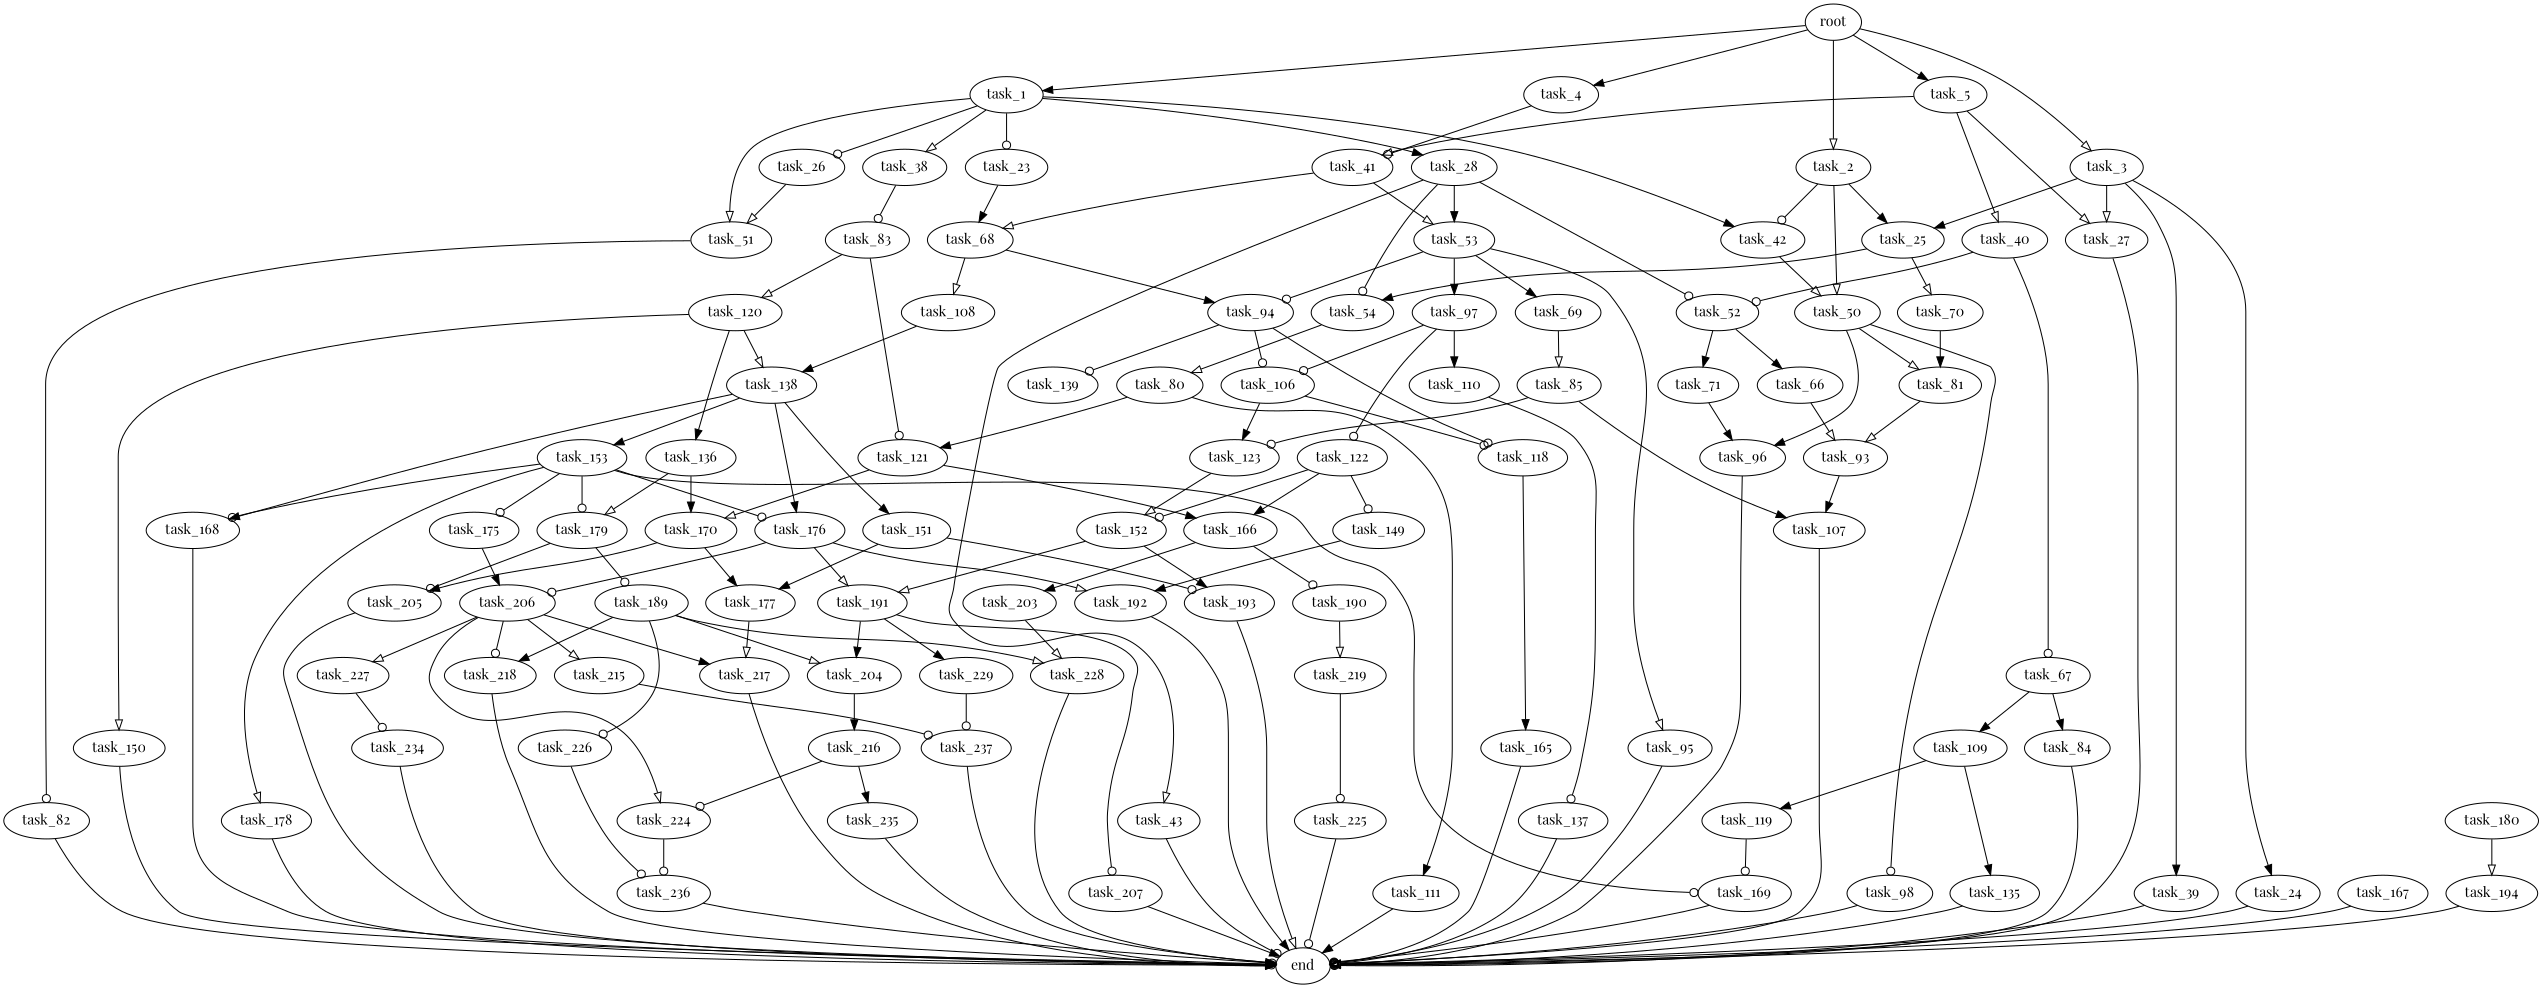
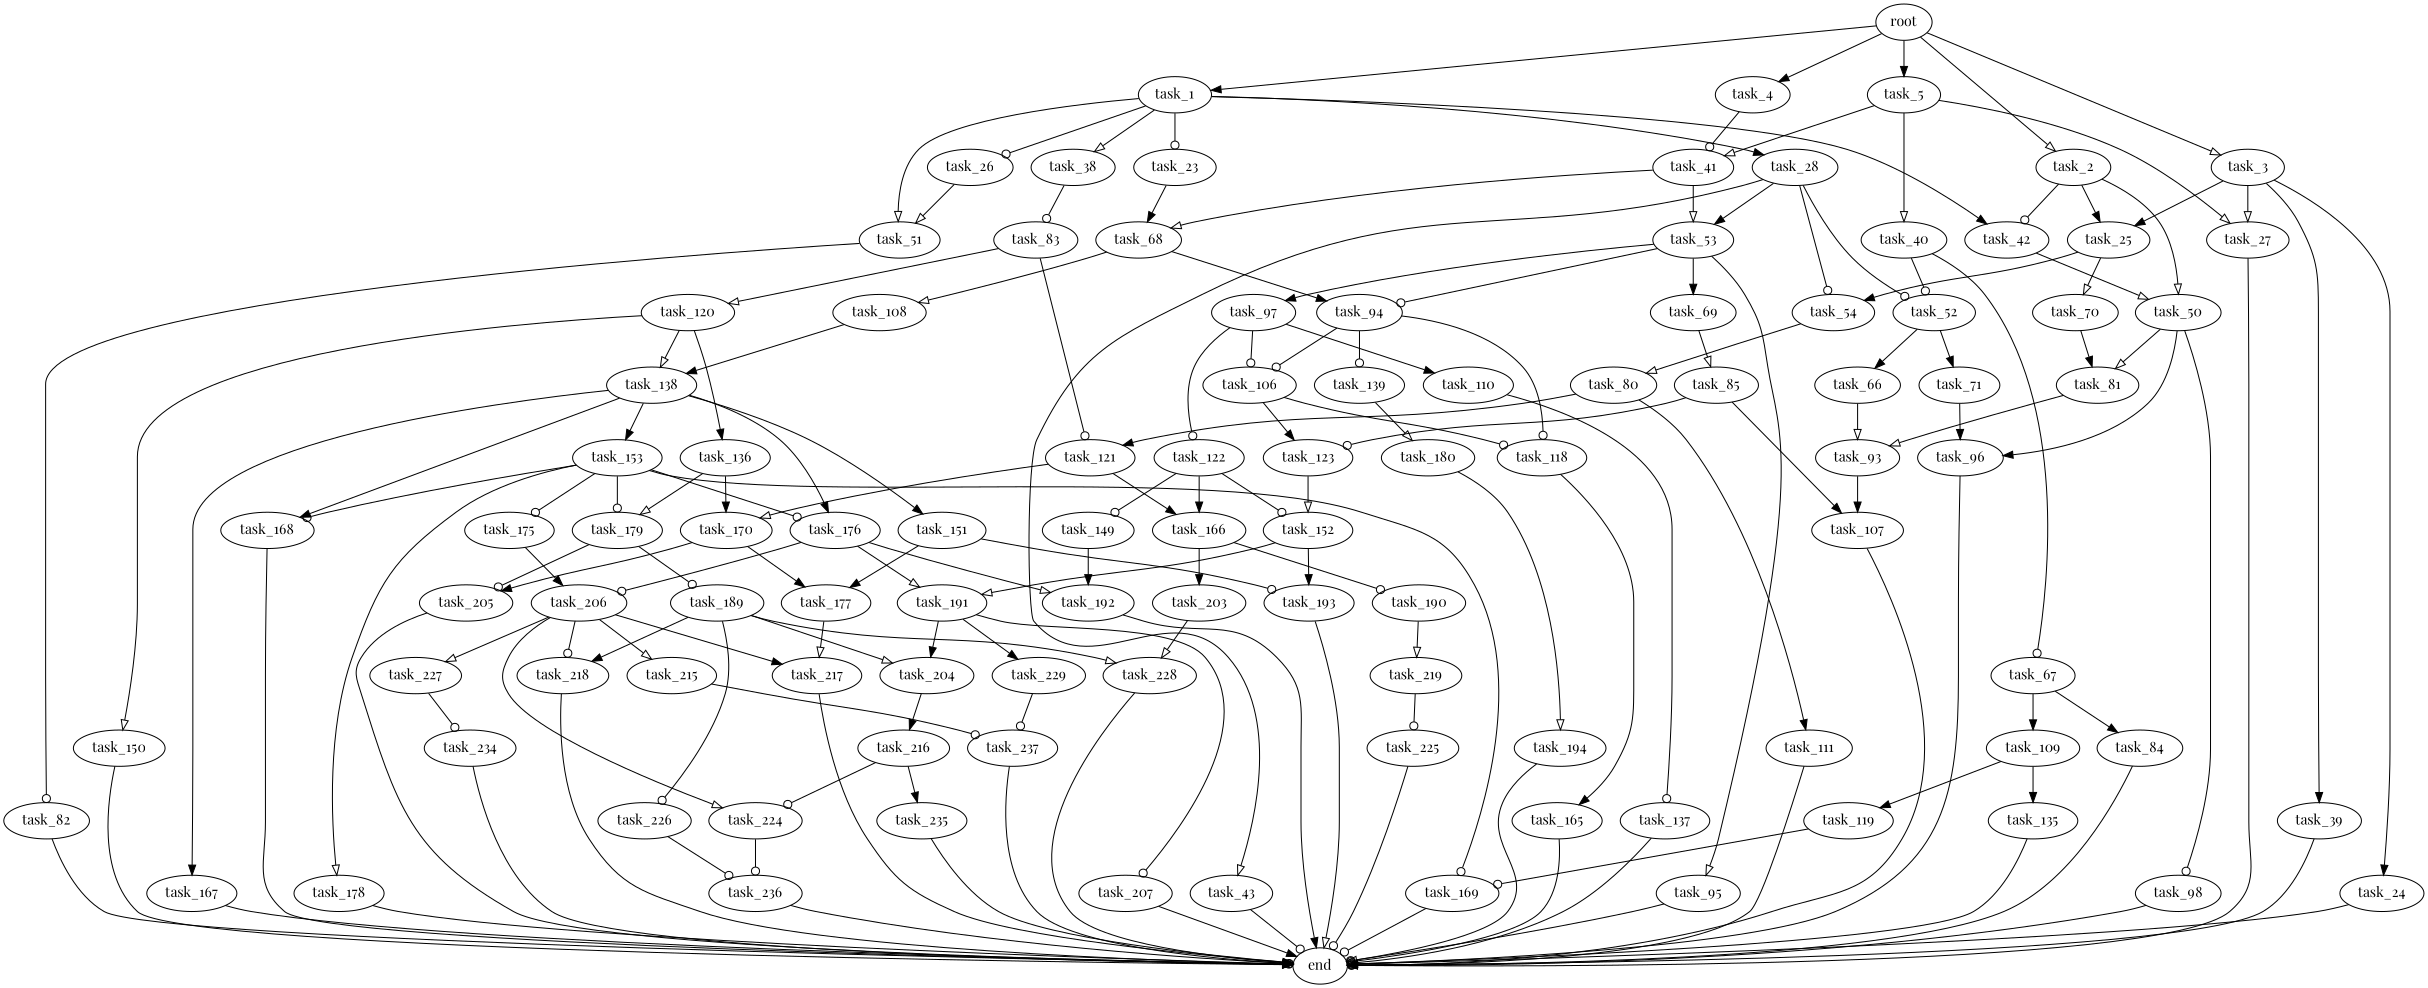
  digraph {
    fontname="Playfair Display"
    node [fontname="Playfair Display"]
    edge [arrowhead=normal fontname="Playfair Display"]
    root
    task_1
    task_2
    task_3
    task_4
    task_5
    task_23
    task_26
    task_28
    task_38
    task_42
    task_51
    task_25
    task_50
    task_24
    task_27
    task_39
    task_41
    task_40
    task_68
    task_54
    task_43
    task_52
    task_53
    task_83
    task_82
    task_70
    task_81
    task_96
    task_98
    end
    task_67
    task_94
    task_108
    task_80
    task_66
    task_71
    task_69
    task_95
    task_97
    task_121
    task_120
    task_93
    task_84
    task_109
    task_106
    task_118
    task_139
    task_138
    task_111
    task_85
    task_110
    task_122
    task_166
    task_170
    task_136
    task_150
    task_119
    task_135
    task_107
    task_123
    task_165
    task_180
    task_137
    task_152
    task_149
    task_169
    task_151
    task_153
    task_167
    task_168
    task_176
    task_190
    task_203
    task_177
    task_205
    task_179
    task_193
    task_191
    task_194
    task_192
    task_175
    task_178
    task_206
    task_189
    task_219
    task_228
    task_217
    task_204
    task_207
    task_229
    task_218
    task_226
    task_215
    task_224
    task_227
    task_216
    task_237
    task_225
    task_236
    task_234
    task_235
    root -> task_1
    root -> task_2 [arrowhead=onormal]
    root -> task_3 [arrowhead=onormal]
    root -> task_4
    root -> task_5
    task_1 -> task_23 [arrowhead=odot]
    task_1 -> task_26 [arrowhead=odot]
    task_1 -> task_28
    task_1 -> task_38 [arrowhead=onormal]
    task_1 -> task_42
    task_1 -> task_51 [arrowhead=onormal]
    task_2 -> task_42 [arrowhead=odot]
    task_2 -> task_25
    task_2 -> task_50 [arrowhead=onormal]
    task_3 -> task_25
    task_3 -> task_24
    task_3 -> task_27 [arrowhead=onormal]
    task_3 -> task_39
    task_4 -> task_41 [arrowhead=odot]
    task_5 -> task_27 [arrowhead=onormal]
    task_5 -> task_41 [arrowhead=onormal]
    task_5 -> task_40 [arrowhead=onormal]
    task_23 -> task_68
    task_26 -> task_51 [arrowhead=onormal]
    task_28 -> task_54 [arrowhead=odot]
    task_28 -> task_43 [arrowhead=onormal]
    task_28 -> task_52 [arrowhead=odot]
    task_28 -> task_53
    task_38 -> task_83 [arrowhead=odot]
    task_42 -> task_50 [arrowhead=onormal]
    task_51 -> task_82 [arrowhead=odot]
    task_25 -> task_54
    task_25 -> task_70 [arrowhead=onormal]
    task_50 -> task_81 [arrowhead=onormal]
    task_50 -> task_96
    task_50 -> task_98 [arrowhead=odot]
    task_24 -> end [arrowhead=odot]
    task_27 -> end [arrowhead=odot]
    task_39 -> end [arrowhead=odot]
    task_41 -> task_68 [arrowhead=onormal]
    task_41 -> task_53 [arrowhead=onormal]
    task_40 -> task_52 [arrowhead=odot]
    task_40 -> task_67 [arrowhead=odot]
    task_68 -> task_94
    task_68 -> task_108 [arrowhead=onormal]
    task_54 -> task_80 [arrowhead=onormal]
    task_43 -> end [arrowhead=odot]
    task_52 -> task_66
    task_52 -> task_71
    task_53 -> task_94 [arrowhead=odot]
    task_53 -> task_69
    task_53 -> task_95 [arrowhead=onormal]
    task_53 -> task_97
    task_83 -> task_121 [arrowhead=odot]
    task_83 -> task_120 [arrowhead=onormal]
    task_82 -> end
    task_70 -> task_81
    task_81 -> task_93 [arrowhead=onormal]
    task_96 -> end [arrowhead=onormal]
    task_98 -> end [arrowhead=onormal]
    task_67 -> task_84
    task_67 -> task_109
    task_94 -> task_106 [arrowhead=odot]
    task_94 -> task_118 [arrowhead=odot]
    task_94 -> task_139 [arrowhead=odot]
    task_108 -> task_138
    task_80 -> task_121
    task_80 -> task_111
    task_66 -> task_93 [arrowhead=onormal]
    task_71 -> task_96
    task_69 -> task_85 [arrowhead=onormal]
    task_95 -> end [arrowhead=odot]
    task_97 -> task_106 [arrowhead=odot]
    task_97 -> task_110
    task_97 -> task_122 [arrowhead=odot]
    task_121 -> task_166
    task_121 -> task_170 [arrowhead=onormal]
    task_120 -> task_138 [arrowhead=onormal]
    task_120 -> task_136
    task_120 -> task_150 [arrowhead=onormal]
    task_93 -> task_107
    task_84 -> end [arrowhead=onormal]
    task_109 -> task_119
    task_109 -> task_135
    task_106 -> task_118 [arrowhead=odot]
    task_106 -> task_123
    task_118 -> task_165
+   task_139 -> task_180 [arrowhead=onormal]
    task_138 -> task_151
    task_138 -> task_153
+   task_138 -> task_167
    task_138 -> task_168
    task_138 -> task_176
    task_111 -> end
    task_85 -> task_107
    task_85 -> task_123 [arrowhead=odot]
    task_110 -> task_137 [arrowhead=odot]
    task_122 -> task_166
    task_122 -> task_152 [arrowhead=odot]
    task_122 -> task_149 [arrowhead=odot]
    task_166 -> task_190 [arrowhead=odot]
    task_166 -> task_203
    task_170 -> task_177
    task_170 -> task_205
    task_136 -> task_170
    task_136 -> task_179 [arrowhead=onormal]
    task_150 -> end [arrowhead=onormal]
    task_119 -> task_169 [arrowhead=odot]
    task_135 -> end [arrowhead=onormal]
    task_107 -> end [arrowhead=onormal]
    task_123 -> task_152 [arrowhead=onormal]
    task_165 -> end [arrowhead=odot]
    task_180 -> task_194 [arrowhead=onormal]
    task_137 -> end [arrowhead=odot]
    task_152 -> task_193
    task_152 -> task_191 [arrowhead=onormal]
    task_149 -> task_192
    task_169 -> end [arrowhead=odot]
    task_151 -> task_177
    task_151 -> task_193 [arrowhead=odot]
    task_153 -> task_169 [arrowhead=odot]
    task_153 -> task_168 [arrowhead=odot]
    task_153 -> task_176 [arrowhead=odot]
    task_153 -> task_179 [arrowhead=odot]
    task_153 -> task_175 [arrowhead=odot]
    task_153 -> task_178 [arrowhead=onormal]
    task_167 -> end [arrowhead=onormal]
    task_168 -> end [arrowhead=onormal]
    task_176 -> task_191 [arrowhead=onormal]
    task_176 -> task_192 [arrowhead=onormal]
    task_176 -> task_206 [arrowhead=odot]
    task_190 -> task_219 [arrowhead=onormal]
    task_203 -> task_228 [arrowhead=onormal]
    task_177 -> task_217 [arrowhead=onormal]
    task_205 -> end [arrowhead=onormal]
    task_179 -> task_205 [arrowhead=odot]
    task_179 -> task_189 [arrowhead=odot]
    task_193 -> end [arrowhead=onormal]
    task_191 -> task_204
    task_191 -> task_207 [arrowhead=odot]
    task_191 -> task_229
    task_194 -> end [arrowhead=onormal]
    task_192 -> end
    task_175 -> task_206
    task_178 -> end [arrowhead=odot]
    task_206 -> task_217
    task_206 -> task_218 [arrowhead=odot]
    task_206 -> task_215 [arrowhead=onormal]
    task_206 -> task_224 [arrowhead=onormal]
    task_206 -> task_227 [arrowhead=onormal]
    task_189 -> task_228 [arrowhead=onormal]
    task_189 -> task_204 [arrowhead=onormal]
    task_189 -> task_218
    task_189 -> task_226 [arrowhead=odot]
    task_219 -> task_225 [arrowhead=odot]
    task_228 -> end
    task_217 -> end [arrowhead=onormal]
    task_204 -> task_216
    task_207 -> end
    task_229 -> task_237 [arrowhead=odot]
    task_218 -> end
    task_226 -> task_236 [arrowhead=odot]
    task_215 -> task_237 [arrowhead=odot]
    task_224 -> task_236 [arrowhead=odot]
    task_227 -> task_234 [arrowhead=odot]
    task_216 -> task_224 [arrowhead=odot]
    task_216 -> task_235
    task_237 -> end [arrowhead=onormal]
    task_225 -> end [arrowhead=odot]
    task_236 -> end [arrowhead=odot]
    task_234 -> end
    task_235 -> end
  }
